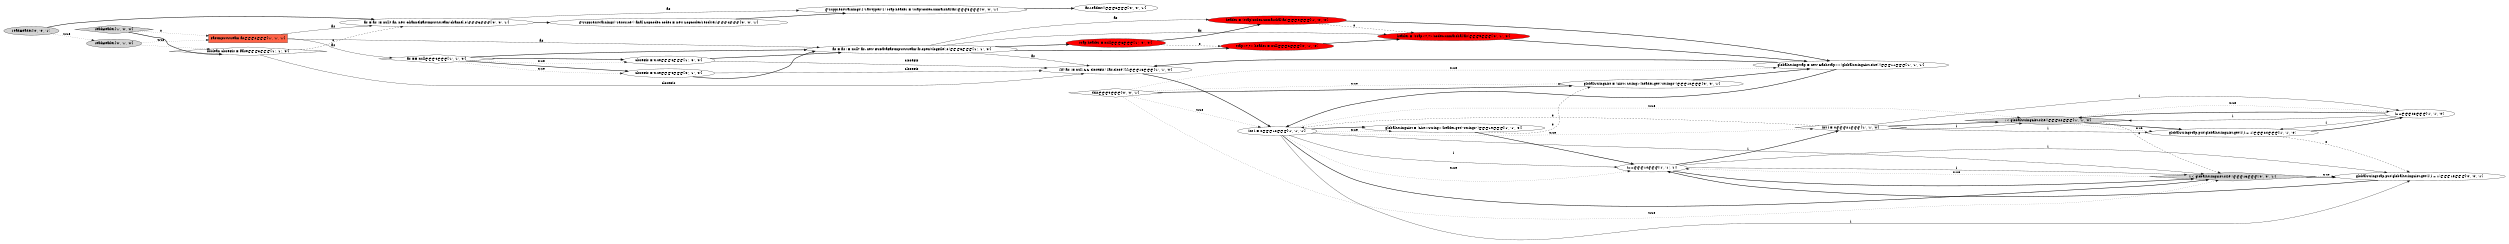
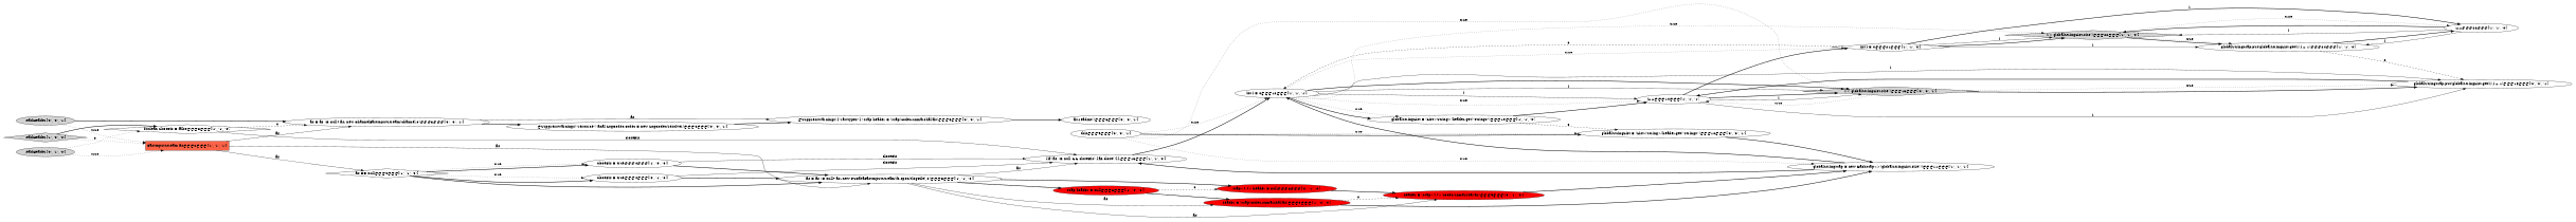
  digraph {
    rankdir=LR
    node [fillcolor=white shape=ellipse style=filled]
    edge [style=bold]
    n1 [label="boolean closeFis = false@@@3@@@['1', '1', '0']" shape=diamond]
    n2 [label="fis = fis != null? fis: new ChannelFastInputStream(channel,0)@@@3@@@['0', '0', '1']"]
    n3 [label="{if (fis != null && closeFis) {fis.close()}}@@@13@@@['1', '1', '0']"]
    n4 [label="fis == null@@@4@@@['1', '1', '0']" shape=diamond]
    n5 [label="fis = fis != null? fis: new FSDataFastInputStream(fs.open(tlogFile),0)@@@5@@@['1', '1', '0']"]
    n6 [label="closeFis = true@@@4@@@['1', '0', '0']"]
    n7 [label="closeFis = true@@@4@@@['0', '1', '0']"]
    n8 [label="@SuppressWarnings({\"rawtypes\"}) Map header = (Map)codec.unmarshal(fis)@@@5@@@['0', '0', '1']"]
    n9 [label="@SuppressWarnings(\"resource\") final LogCodec codec = new LogCodec(resolver)@@@4@@@['0', '0', '1']"]
    n10 [label="int i = 0@@@12@@@['1', '1', '1']"]
    n11 [fillcolor=red label="header = (Map<?,?>)codec.unmarshal(fis)@@@9@@@['0', '1', '0']"]
    n12 [fillcolor=red label="Map<?,?> header = null@@@6@@@['0', '1', '0']"]
    n13 [fillcolor=red label="Map header = null@@@6@@@['1', '0', '0']"]
    n14 [fillcolor=red label="header = (Map)codec.unmarshal(fis)@@@9@@@['1', '0', '0']"]
    n15 [label="fis.readInt()@@@8@@@['0', '0', '1']"]
    n16 [label="i++@@@14@@@['1', '1', '1']"]
    n17 [label="int i = 0@@@21@@@['1', '1', '0']" shape=diamond]
    n18 [label="globalStringMap.put(globalStringList.get(i),i + 1)@@@15@@@['0', '0', '1']"]
    n19 [fillcolor=lightgray label="i < globalStringList.size()@@@13@@@['0', '0', '1']" shape=diamond]
    n20 [label="globalStringMap.put(globalStringList.get(i),i + 1)@@@24@@@['1', '1', '0']"]
    n21 [label="i++@@@23@@@['1', '1', '0']"]
    n22 [fillcolor=lightgray label="i < globalStringList.size()@@@22@@@['1', '1', '0']" shape=diamond]
    n23 [label="globalStringMap = new HashMap<>(globalStringList.size())@@@11@@@['1', '1', '1']"]
    n24 [fillcolor=lightgray label="readHeader['0', '0', '1']"]
    n25 [fillcolor=tomato label="FastInputStream fis@@@2@@@['1', '1', '1']" shape=box]
-   n26 [label="this@@@9@@@['0', '0', '1']" shape=diamond]
+   n26 [label="this@@@9@@@['0', '0', '1']"]
    n27 [label="globalStringList = (List<String>)header.get(\"strings\")@@@10@@@['0', '0', '1']"]
    n28 [fillcolor=lightgray label="readHeader['0', '1', '0']"]
    n29 [label="globalStringList = (List<String>)header.get(\"strings\")@@@19@@@['1', '1', '0']"]
    n30 [fillcolor=lightgray label="readHeader['1', '0', '0']" shape=diamond]
    n1 -> n2 [label=0 style=dashed]
    n1 -> n3 [label=closeFis style=solid]
    n2 -> n8 [label=fis style=solid]
    n2 -> n9
    n3 -> n10
    n4 -> n5
    n4 -> n6
    n4 -> n6 [label=true style=dotted]
    n4 -> n7
    n4 -> n7 [label=true style=dotted]
    n5 -> n3 [label=fis style=solid]
    n5 -> n11 [label=fis style=solid]
    n5 -> n12
    n5 -> n13
    n5 -> n14 [label=fis style=solid]
    n6 -> n3 [label=closeFis style=solid]
    n6 -> n5
    n7 -> n3 [label=closeFis style=solid]
    n7 -> n5
    n8 -> n15
    n9 -> n8
    n10 -> n16 [label=i style=solid]
    n10 -> n16 [label=true style=dotted]
    n10 -> n17 [label=true style=dotted]
    n10 -> n18 [label=i style=solid]
    n10 -> n19 [label=i style=solid]
    n10 -> n19
    n10 -> n22 [label=true style=dotted]
    n10 -> n29
    n10 -> n29 [label=true style=dotted]
    n11 -> n23
    n12 -> n11
    n13 -> n12 [label=0 style=dashed]
    n13 -> n14
    n14 -> n11 [label=0 style=dashed]
    n14 -> n23
    n16 -> n17
    n16 -> n18 [label=i style=solid]
    n16 -> n19
    n16 -> n19 [label=i style=solid]
    n17 -> n10 [label=0 style=dashed]
    n17 -> n20 [label=i style=solid]
-   n17 -> n21 [label=i style=solid]
+   n17 -> n21 [label=i]
    n17 -> n22
    n17 -> n22 [label=i style=solid]
    n18 -> n16
    n19 -> n16 [label=true style=dotted]
    n19 -> n18 [label=true style=dotted]
    n19 -> n18
    n20 -> n18 [label=0 style=dashed]
    n20 -> n21
    n21 -> n20 [label=i style=solid]
    n21 -> n22
    n21 -> n22 [label=i style=solid]
-   n22 -> n19 [label=0 style=dashed]
    n22 -> n20 [label=true style=dotted]
    n22 -> n20
    n22 -> n21 [label=true style=dotted]
    n23 -> n3
    n23 -> n10
    n24 -> n2
-   n24 -> n28 [label=true style=dotted]
+   n24 -> n25 [label=true style=dotted]
    n25 -> n2 [label=fis style=solid]
    n25 -> n4 [label=fis style=solid]
    n25 -> n5 [label=fis style=solid]
    n26 -> n10 [label=true style=dotted]
    n26 -> n19 [label=true style=dotted]
    n26 -> n23 [label=true style=dotted]
    n26 -> n27 [label=true style=dotted]
    n26 -> n27
    n27 -> n23
    n28 -> n1 [style=dotted]
    n28 -> n25 [label=true style=dotted]
    n29 -> n16
    n29 -> n27 [label=0 style=dashed]
    n30 -> n1
    n30 -> n25 [label=0 style=dotted]
  }
